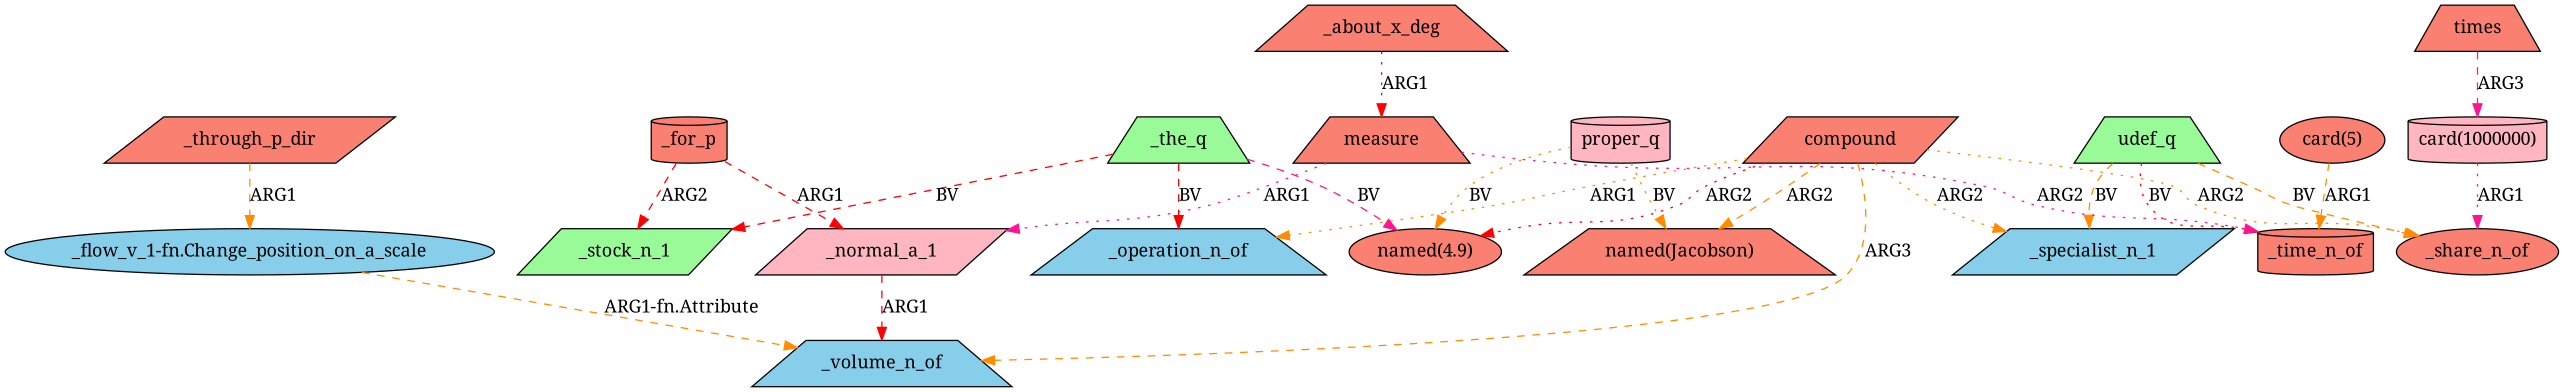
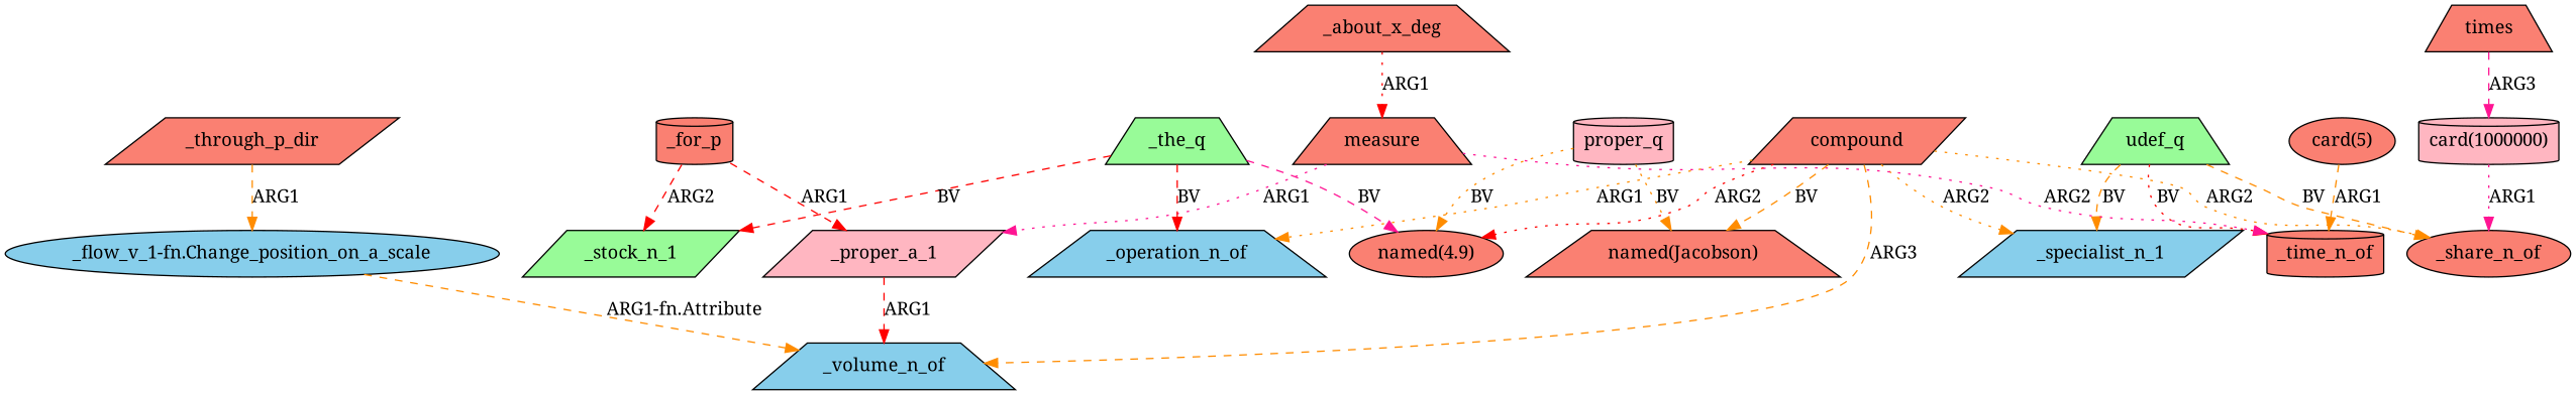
  digraph {
    fontname="Noto Serif"
    node [fillcolor=salmon fontname="Noto Serif" shape=trapezium style=filled]
    edge [color=darkorange fontname="Noto Serif" style=dashed]
    _through_p_dir [shape=parallelogram]
    "_flow_v_1-fn.Change_position_on_a_scale" [fillcolor=skyblue shape=ellipse]
    _volume_n_of [fillcolor=skyblue]
    _operation_n_of [fillcolor=skyblue]
    "card(5)" [shape=ellipse]
    _time_n_of [shape=cylinder]
    compound [shape=parallelogram]
    _specialist_n_1 [fillcolor=skyblue shape=parallelogram]
    "named(4.9)" [shape=ellipse]
    "named(Jacobson)"
    _share_n_of [shape=ellipse]
    udef_q [fillcolor=palegreen]
    "card(1000000)" [fillcolor=lightpink shape=cylinder]
    times
    proper_q [fillcolor=lightpink shape=cylinder]
    measure
-   _normal_a_1 [fillcolor=lightpink shape=parallelogram]
+   _normal_a_1 [fillcolor=lightpink shape=parallelogram label=_proper_a_1]
    _the_q [fillcolor=palegreen]
    _stock_n_1 [fillcolor=palegreen shape=parallelogram]
    _about_x_deg
    _for_p [shape=cylinder]
    _through_p_dir -> "_flow_v_1-fn.Change_position_on_a_scale" [label=ARG1]
    "_flow_v_1-fn.Change_position_on_a_scale" -> _volume_n_of [label="ARG1-fn.Attribute"]
    "card(5)" -> _time_n_of [label=ARG1]
    compound -> _volume_n_of [label=ARG3]
    compound -> _operation_n_of [label=ARG1 style=dotted]
    compound -> _specialist_n_1 [label=ARG2 style=dotted]
    compound -> "named(4.9)" [color=red label=ARG2 style=dotted]
-   compound -> "named(Jacobson)" [label=ARG2]
+   compound -> "named(Jacobson)" [label=BV]
    compound -> _share_n_of [label=ARG2 style=dotted]
    udef_q -> _time_n_of [color=red label=BV style=dotted]
    udef_q -> _specialist_n_1 [label=BV]
    udef_q -> _share_n_of [label=BV]
    "card(1000000)" -> _share_n_of [color=deeppink label=ARG1 style=dotted]
    times -> "card(1000000)" [color=deeppink label=ARG3]
    proper_q -> "named(4.9)" [label=BV style=dotted]
    proper_q -> "named(Jacobson)" [label=BV style=dotted]
    measure -> _time_n_of [color=deeppink label=ARG2 style=dotted]
    measure -> _normal_a_1 [color=deeppink label=ARG1 style=dotted]
    _normal_a_1 -> _volume_n_of [color=red label=ARG1]
    _the_q -> _operation_n_of [color=red label=BV]
    _the_q -> "named(4.9)" [color=deeppink label=BV]
    _the_q -> _stock_n_1 [color=red label=BV]
    _about_x_deg -> measure [color=red label=ARG1 style=dotted]
    _for_p -> _normal_a_1 [color=red label=ARG1]
    _for_p -> _stock_n_1 [color=red label=ARG2]
  }
